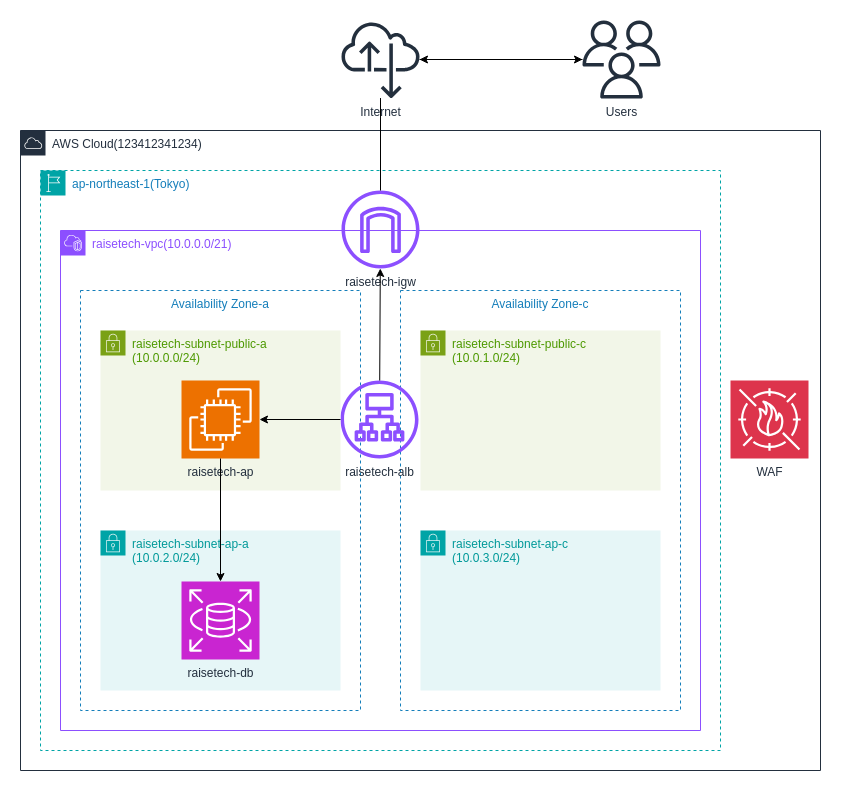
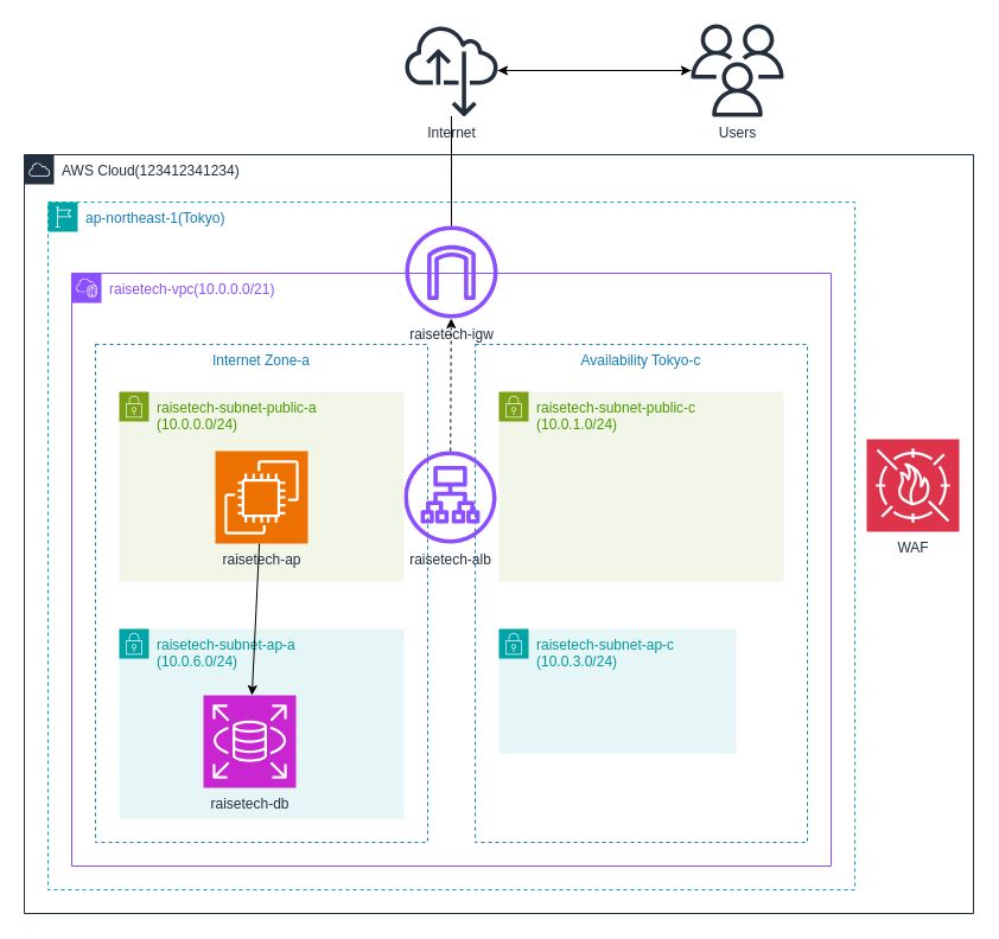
  <mxCell id="0" />
  <mxCell id="1" parent="0" />
  <mxCell id="2" value="ap-northeast-1(Tokyo)" style="points=[[0,0],[0.25,0],[0.5,0],[0.75,0],[1,0],[1,0.25],[1,0.5],[1,0.75],[1,1],[0.75,1],[0.5,1],[0.25,1],[0,1],[0,0.75],[0,0.5],[0,0.25]];outlineConnect=0;gradientColor=none;html=1;whiteSpace=wrap;fontSize=12;fontStyle=0;container=1;pointerEvents=0;collapsible=0;recursiveResize=0;shape=mxgraph.aws4.group;grIcon=mxgraph.aws4.group_region;strokeColor=#00A4A6;fillColor=none;verticalAlign=top;align=left;spacingLeft=30;fontColor=#147EBA;dashed=1;" parent="1" vertex="1"><mxGeometry x="40" y="170" width="680" height="580" as="geometry" /></mxCell>
- <mxCell id="3" value="Availability Zone-c" style="fillColor=none;strokeColor=#147EBA;dashed=1;verticalAlign=top;fontStyle=0;fontColor=#147EBA;whiteSpace=wrap;html=1;" parent="1" vertex="1"><mxGeometry x="400" y="290" width="280" height="420" as="geometry" /></mxCell>
- <mxCell id="4" value="Availability Zone-a" style="fillColor=none;strokeColor=#147EBA;dashed=1;verticalAlign=top;fontStyle=0;fontColor=#147EBA;whiteSpace=wrap;html=1;" parent="1" vertex="1"><mxGeometry x="80" y="290" width="280" height="420" as="geometry" /></mxCell>
+ <mxCell id="3" value="Availability Tokyo-c" style="fillColor=none;strokeColor=#147EBA;dashed=1;verticalAlign=top;fontStyle=0;fontColor=#147EBA;whiteSpace=wrap;html=1;" parent="1" vertex="1"><mxGeometry x="400" y="290" width="280" height="420" as="geometry" /></mxCell>
+ <mxCell id="4" value="Internet Zone-a" style="fillColor=none;strokeColor=#147EBA;dashed=1;verticalAlign=top;fontStyle=0;fontColor=#147EBA;whiteSpace=wrap;html=1;" parent="1" vertex="1"><mxGeometry x="80" y="290" width="280" height="420" as="geometry" /></mxCell>
  <mxCell id="5" value="AWS Cloud(123412341234)&lt;div&gt;&lt;br&gt;&lt;/div&gt;" style="points=[[0,0],[0.25,0],[0.5,0],[0.75,0],[1,0],[1,0.25],[1,0.5],[1,0.75],[1,1],[0.75,1],[0.5,1],[0.25,1],[0,1],[0,0.75],[0,0.5],[0,0.25]];outlineConnect=0;gradientColor=none;html=1;whiteSpace=wrap;fontSize=12;fontStyle=0;container=1;pointerEvents=0;collapsible=0;recursiveResize=0;shape=mxgraph.aws4.group;grIcon=mxgraph.aws4.group_aws_cloud;strokeColor=#232F3E;fillColor=none;verticalAlign=top;align=left;spacingLeft=30;fontColor=#232F3E;dashed=0;" parent="1" vertex="1"><mxGeometry x="20" y="130" width="800" height="640" as="geometry" /></mxCell>
  <mxCell id="6" value="" style="outlineConnect=0;fontColor=#232F3E;gradientColor=none;fillColor=#8C4FFF;strokeColor=none;dashed=0;verticalLabelPosition=bottom;verticalAlign=top;align=center;html=1;fontSize=12;fontStyle=0;aspect=fixed;pointerEvents=1;shape=mxgraph.aws4.nat_gateway;" parent="5" vertex="1"><mxGeometry x="161" y="241" width="78" height="78" as="geometry" /></mxCell>
- <mxCell id="7" value="WAF" style="sketch=0;points=[[0,0,0],[0.25,0,0],[0.5,0,0],[0.75,0,0],[1,0,0],[0,1,0],[0.25,1,0],[0.5,1,0],[0.75,1,0],[1,1,0],[0,0.25,0],[0,0.5,0],[0,0.75,0],[1,0.25,0],[1,0.5,0],[1,0.75,0]];outlineConnect=0;fontColor=#232F3E;fillColor=#DD344C;strokeColor=#ffffff;dashed=0;verticalLabelPosition=bottom;verticalAlign=top;align=center;html=1;fontSize=12;fontStyle=0;aspect=fixed;shape=mxgraph.aws4.resourceIcon;resIcon=mxgraph.aws4.waf;" vertex="1" parent="5"><mxGeometry x="710" y="250" width="78" height="78" as="geometry" /></mxCell>
+ <mxCell id="7" value="WAF" style="sketch=0;points=[[0,0,0],[0.25,0,0],[0.5,0,0],[0.75,0,0],[1,0,0],[0,1,0],[0.25,1,0],[0.5,1,0],[0.75,1,0],[1,1,0],[0,0.25,0],[0,0.5,0],[0,0.75,0],[1,0.25,0],[1,0.5,0],[1,0.75,0]];outlineConnect=0;fontColor=#232F3E;fillColor=#DD344C;strokeColor=#ffffff;dashed=0;verticalLabelPosition=bottom;verticalAlign=top;align=center;html=1;fontSize=12;fontStyle=0;aspect=fixed;shape=mxgraph.aws4.resourceIcon;resIcon=mxgraph.aws4.waf;" vertex="1" parent="5"><mxGeometry x="710" y="240" width="78" height="78" as="geometry" /></mxCell>
  <mxCell id="8" value="&lt;font style=&quot;color: rgb(140, 79, 255);&quot;&gt;raisetech-vpc(10.0.0.0/21)&lt;/font&gt;" style="points=[[0,0],[0.25,0],[0.5,0],[0.75,0],[1,0],[1,0.25],[1,0.5],[1,0.75],[1,1],[0.75,1],[0.5,1],[0.25,1],[0,1],[0,0.75],[0,0.5],[0,0.25]];outlineConnect=0;gradientColor=none;html=1;whiteSpace=wrap;fontSize=12;fontStyle=0;container=1;pointerEvents=0;collapsible=0;recursiveResize=0;shape=mxgraph.aws4.group;grIcon=mxgraph.aws4.group_vpc2;strokeColor=#8C4FFF;fillColor=none;verticalAlign=top;align=left;spacingLeft=30;fontColor=#AAB7B8;dashed=0;" parent="1" vertex="1"><mxGeometry x="60" y="230" width="640" height="500" as="geometry" /></mxCell>
  <mxCell id="9" value="raisetech-igw" style="outlineConnect=0;fontColor=#232F3E;gradientColor=none;fillColor=#8C4FFF;strokeColor=none;dashed=0;verticalLabelPosition=bottom;verticalAlign=top;align=center;html=1;fontSize=12;fontStyle=0;aspect=fixed;pointerEvents=1;shape=mxgraph.aws4.internet_gateway;" parent="8" vertex="1"><mxGeometry x="281" y="-40" width="78" height="78" as="geometry" /></mxCell>
  <mxCell id="10" value="raisetech-alb" style="outlineConnect=0;fontColor=#232F3E;gradientColor=none;fillColor=#8C4FFF;strokeColor=none;dashed=0;verticalLabelPosition=bottom;verticalAlign=top;align=center;html=1;fontSize=12;fontStyle=0;aspect=fixed;pointerEvents=1;shape=mxgraph.aws4.application_load_balancer;" parent="8" vertex="1"><mxGeometry x="280" y="150" width="78" height="78" as="geometry" /></mxCell>
- <mxCell id="11" style="edgeStyle=none;html=1;" parent="8" source="10" target="9" edge="1"><mxGeometry relative="1" as="geometry" /></mxCell>
+ <mxCell id="11" style="edgeStyle=none;html=1;dashed=1;" parent="8" source="10" target="9" edge="1"><mxGeometry relative="1" as="geometry" /></mxCell>
  <mxCell id="12" value="&lt;font style=&quot;color: rgb(77, 153, 0);&quot;&gt;raisetech-subnet-public-a&lt;/font&gt;&lt;div&gt;&lt;span style=&quot;background-color: transparent;&quot;&gt;&lt;font style=&quot;color: rgb(77, 153, 0);&quot;&gt;(10.0.0.0/24)&lt;/font&gt;&lt;/span&gt;&lt;/div&gt;" style="points=[[0,0],[0.25,0],[0.5,0],[0.75,0],[1,0],[1,0.25],[1,0.5],[1,0.75],[1,1],[0.75,1],[0.5,1],[0.25,1],[0,1],[0,0.75],[0,0.5],[0,0.25]];outlineConnect=0;gradientColor=none;html=1;whiteSpace=wrap;fontSize=12;fontStyle=0;container=1;pointerEvents=0;collapsible=0;recursiveResize=0;shape=mxgraph.aws4.group;grIcon=mxgraph.aws4.group_security_group;grStroke=0;strokeColor=#7AA116;fillColor=#F2F6E8;verticalAlign=top;align=left;spacingLeft=30;fontColor=#248814;dashed=0;" parent="1" vertex="1"><mxGeometry x="100" y="330" width="240" height="160" as="geometry" /></mxCell>
  <mxCell id="13" value="raisetech-ap" style="points=[[0,0,0],[0.25,0,0],[0.5,0,0],[0.75,0,0],[1,0,0],[0,1,0],[0.25,1,0],[0.5,1,0],[0.75,1,0],[1,1,0],[0,0.25,0],[0,0.5,0],[0,0.75,0],[1,0.25,0],[1,0.5,0],[1,0.75,0]];outlineConnect=0;fontColor=#232F3E;fillColor=#ED7100;strokeColor=#ffffff;dashed=0;verticalLabelPosition=bottom;verticalAlign=top;align=center;html=1;fontSize=12;fontStyle=0;aspect=fixed;shape=mxgraph.aws4.resourceIcon;resIcon=mxgraph.aws4.ec2;" parent="12" vertex="1"><mxGeometry x="81" y="50" width="78" height="78" as="geometry" /></mxCell>
- <mxCell id="14" value="" style="edgeStyle=none;html=1;" parent="1" source="10" target="13" edge="1"><mxGeometry relative="1" as="geometry" /></mxCell>
- <mxCell id="15" value="&lt;font style=&quot;color: rgb(0, 153, 153);&quot;&gt;raisetech-subnet-ap-a&lt;/font&gt;&lt;div&gt;&lt;font style=&quot;color: rgb(0, 153, 153);&quot;&gt;(10.0.2.0/24)&lt;/font&gt;&lt;/div&gt;" style="points=[[0,0],[0.25,0],[0.5,0],[0.75,0],[1,0],[1,0.25],[1,0.5],[1,0.75],[1,1],[0.75,1],[0.5,1],[0.25,1],[0,1],[0,0.75],[0,0.5],[0,0.25]];outlineConnect=0;gradientColor=none;html=1;whiteSpace=wrap;fontSize=12;fontStyle=0;container=1;pointerEvents=0;collapsible=0;recursiveResize=0;shape=mxgraph.aws4.group;grIcon=mxgraph.aws4.group_security_group;grStroke=0;strokeColor=#00A4A6;fillColor=#E6F6F7;verticalAlign=top;align=left;spacingLeft=30;fontColor=#147EBA;dashed=0;" parent="1" vertex="1"><mxGeometry x="100" y="530" width="240" height="160" as="geometry" /></mxCell>
- <mxCell id="16" value="raisetech-db" style="points=[[0,0,0],[0.25,0,0],[0.5,0,0],[0.75,0,0],[1,0,0],[0,1,0],[0.25,1,0],[0.5,1,0],[0.75,1,0],[1,1,0],[0,0.25,0],[0,0.5,0],[0,0.75,0],[1,0.25,0],[1,0.5,0],[1,0.75,0]];outlineConnect=0;fontColor=#232F3E;fillColor=#C925D1;strokeColor=#ffffff;dashed=0;verticalLabelPosition=bottom;verticalAlign=top;align=center;html=1;fontSize=12;fontStyle=0;aspect=fixed;shape=mxgraph.aws4.resourceIcon;resIcon=mxgraph.aws4.rds;" parent="15" vertex="1"><mxGeometry x="81" y="51" width="78" height="78" as="geometry" /></mxCell>
+ <mxCell id="15" value="&lt;font style=&quot;color: rgb(0, 153, 153);&quot;&gt;raisetech-subnet-ap-a&lt;/font&gt;&lt;div&gt;&lt;font style=&quot;color: rgb(0, 153, 153);&quot;&gt;(10.0.6.0/24)&lt;/font&gt;&lt;/div&gt;" style="points=[[0,0],[0.25,0],[0.5,0],[0.75,0],[1,0],[1,0.25],[1,0.5],[1,0.75],[1,1],[0.75,1],[0.5,1],[0.25,1],[0,1],[0,0.75],[0,0.5],[0,0.25]];outlineConnect=0;gradientColor=none;html=1;whiteSpace=wrap;fontSize=12;fontStyle=0;container=1;pointerEvents=0;collapsible=0;recursiveResize=0;shape=mxgraph.aws4.group;grIcon=mxgraph.aws4.group_security_group;grStroke=0;strokeColor=#00A4A6;fillColor=#E6F6F7;verticalAlign=top;align=left;spacingLeft=30;fontColor=#147EBA;dashed=0;" parent="1" vertex="1"><mxGeometry x="100" y="530" width="240" height="160" as="geometry" /></mxCell>
+ <mxCell id="16" value="raisetech-db" style="points=[[0,0,0],[0.25,0,0],[0.5,0,0],[0.75,0,0],[1,0,0],[0,1,0],[0.25,1,0],[0.5,1,0],[0.75,1,0],[1,1,0],[0,0.25,0],[0,0.5,0],[0,0.75,0],[1,0.25,0],[1,0.5,0],[1,0.75,0]];outlineConnect=0;fontColor=#232F3E;fillColor=#C925D1;strokeColor=#ffffff;dashed=0;verticalLabelPosition=bottom;verticalAlign=top;align=center;html=1;fontSize=12;fontStyle=0;aspect=fixed;shape=mxgraph.aws4.resourceIcon;resIcon=mxgraph.aws4.rds;" parent="15" vertex="1"><mxGeometry x="71" y="56" width="78" height="78" as="geometry" /></mxCell>
  <mxCell id="17" value="&lt;font style=&quot;color: rgb(77, 153, 0);&quot;&gt;raisetech-subnet-public-c&lt;/font&gt;&lt;div&gt;&lt;font style=&quot;color: rgb(77, 153, 0);&quot;&gt;(10.0.1.0/24)&lt;/font&gt;&lt;/div&gt;" style="points=[[0,0],[0.25,0],[0.5,0],[0.75,0],[1,0],[1,0.25],[1,0.5],[1,0.75],[1,1],[0.75,1],[0.5,1],[0.25,1],[0,1],[0,0.75],[0,0.5],[0,0.25]];outlineConnect=0;gradientColor=none;html=1;whiteSpace=wrap;fontSize=12;fontStyle=0;container=1;pointerEvents=0;collapsible=0;recursiveResize=0;shape=mxgraph.aws4.group;grIcon=mxgraph.aws4.group_security_group;grStroke=0;strokeColor=#7AA116;fillColor=#F2F6E8;verticalAlign=top;align=left;spacingLeft=30;fontColor=#248814;dashed=0;" parent="1" vertex="1"><mxGeometry x="420" y="330" width="240" height="160" as="geometry" /></mxCell>
- <mxCell id="18" value="&lt;font style=&quot;color: rgb(0, 153, 153);&quot;&gt;raisetech-subnet-ap-c&lt;/font&gt;&lt;div&gt;&lt;font style=&quot;color: rgb(0, 153, 153);&quot;&gt;(10.0.3.0/24)&lt;/font&gt;&lt;/div&gt;" style="points=[[0,0],[0.25,0],[0.5,0],[0.75,0],[1,0],[1,0.25],[1,0.5],[1,0.75],[1,1],[0.75,1],[0.5,1],[0.25,1],[0,1],[0,0.75],[0,0.5],[0,0.25]];outlineConnect=0;gradientColor=none;html=1;whiteSpace=wrap;fontSize=12;fontStyle=0;container=1;pointerEvents=0;collapsible=0;recursiveResize=0;shape=mxgraph.aws4.group;grIcon=mxgraph.aws4.group_security_group;grStroke=0;strokeColor=#00A4A6;fillColor=#E6F6F7;verticalAlign=top;align=left;spacingLeft=30;fontColor=#147EBA;dashed=0;" parent="1" vertex="1"><mxGeometry x="420" y="530" width="240" height="160" as="geometry" /></mxCell>
+ <mxCell id="18" value="&lt;font style=&quot;color: rgb(0, 153, 153);&quot;&gt;raisetech-subnet-ap-c&lt;/font&gt;&lt;div&gt;&lt;font style=&quot;color: rgb(0, 153, 153);&quot;&gt;(10.0.3.0/24)&lt;/font&gt;&lt;/div&gt;" style="points=[[0,0],[0.25,0],[0.5,0],[0.75,0],[1,0],[1,0.25],[1,0.5],[1,0.75],[1,1],[0.75,1],[0.5,1],[0.25,1],[0,1],[0,0.75],[0,0.5],[0,0.25]];outlineConnect=0;gradientColor=none;html=1;whiteSpace=wrap;fontSize=12;fontStyle=0;container=1;pointerEvents=0;collapsible=0;recursiveResize=0;shape=mxgraph.aws4.group;grIcon=mxgraph.aws4.group_security_group;grStroke=0;strokeColor=#00A4A6;fillColor=#E6F6F7;verticalAlign=top;align=left;spacingLeft=30;fontColor=#147EBA;dashed=0;" parent="1" vertex="1"><mxGeometry x="420" y="530" width="200" height="105" as="geometry" /></mxCell>
  <mxCell id="19" style="edgeStyle=none;html=1;" parent="1" source="21" target="23" edge="1"><mxGeometry relative="1" as="geometry" /></mxCell>
  <mxCell id="20" style="edgeStyle=none;html=1;endArrow=none;" parent="1" source="21" target="9" edge="1"><mxGeometry relative="1" as="geometry" /></mxCell>
  <mxCell id="21" value="Internet" style="outlineConnect=0;fontColor=#232F3E;gradientColor=none;fillColor=#232F3D;strokeColor=none;dashed=0;verticalLabelPosition=bottom;verticalAlign=top;align=center;html=1;fontSize=12;fontStyle=0;aspect=fixed;pointerEvents=1;shape=mxgraph.aws4.internet_alt22;" parent="1" vertex="1"><mxGeometry x="341" y="20" width="78" height="78" as="geometry" /></mxCell>
  <mxCell id="22" style="edgeStyle=none;html=1;strokeColor=default;" parent="1" source="23" target="21" edge="1"><mxGeometry relative="1" as="geometry" /></mxCell>
  <mxCell id="23" value="Users" style="outlineConnect=0;fontColor=#232F3E;gradientColor=none;fillColor=#232F3D;strokeColor=none;dashed=0;verticalLabelPosition=bottom;verticalAlign=top;align=center;html=1;fontSize=12;fontStyle=0;aspect=fixed;pointerEvents=1;shape=mxgraph.aws4.users;" parent="1" vertex="1"><mxGeometry x="582" y="20" width="78" height="78" as="geometry" /></mxCell>
  <mxCell id="24" style="edgeStyle=none;html=1;" parent="1" source="13" target="16" edge="1"><mxGeometry relative="1" as="geometry" /></mxCell>
